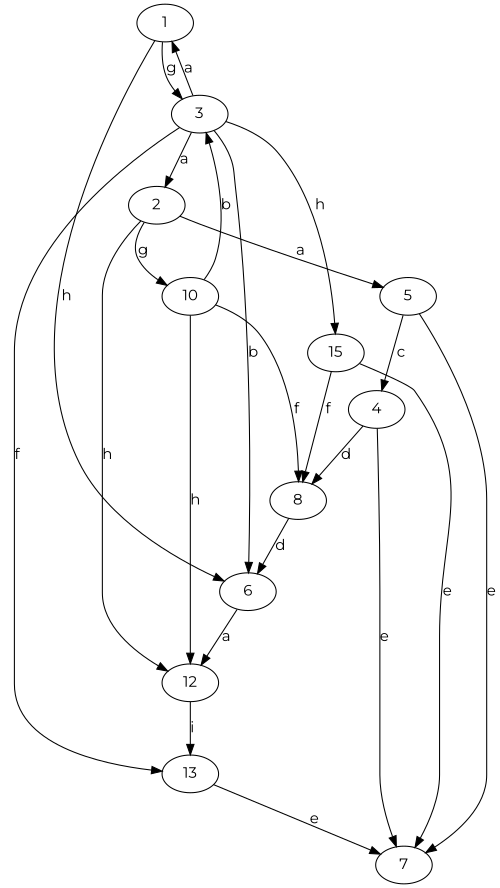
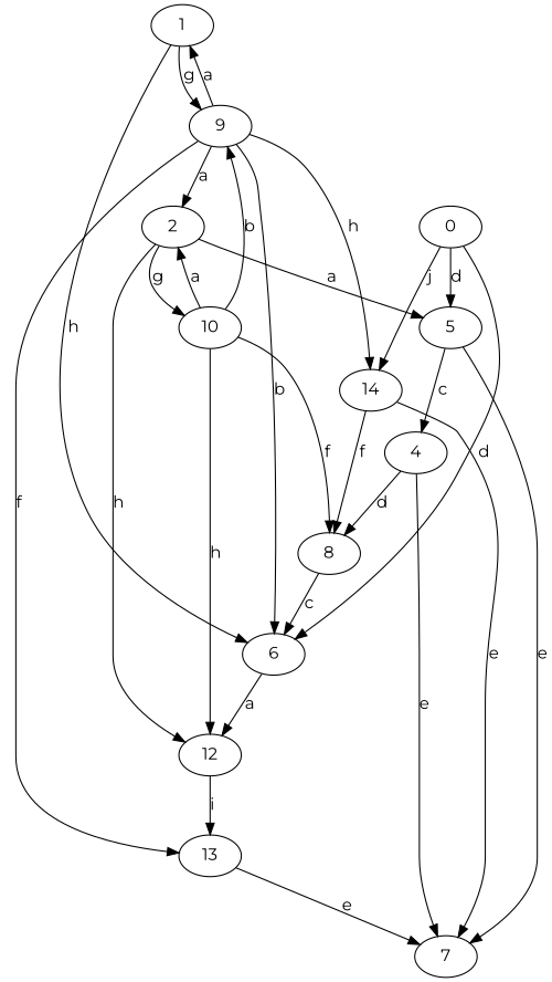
  strict digraph {
    fontname=Montserrat
    node [fontname=Montserrat]
    edge [fontname=Montserrat]
    1
-   3
+   3 [label=9]
    6
    2
    13
-   15
+   15 [label=14]
    12
    10
    5
    8
    7
    4
+   0
    1 -> 3 [label=g]
    1 -> 6 [label=h]
    3 -> 1 [label=a]
    3 -> 6 [label=b]
    3 -> 2 [label=a]
    3 -> 13 [label=f]
    3 -> 15 [label=h]
    6 -> 12 [label=a]
    2 -> 12 [label=h]
    2 -> 10 [label=g]
    2 -> 5 [label=a]
    13 -> 7 [label=e]
    15 -> 8 [label=f]
    15 -> 7 [label=e]
    12 -> 13 [label=i]
    10 -> 3 [label=b]
+   10 -> 2 [label=a]
    10 -> 12 [label=h]
    10 -> 8 [label=f]
    5 -> 7 [label=e]
    5 -> 4 [label=c]
-   8 -> 6 [label=d]
+   8 -> 6 [label=c]
    4 -> 8 [label=d]
    4 -> 7 [label=e]
+   0 -> 6 [label=d]
+   0 -> 15 [label=j]
+   0 -> 5 [label=d]
  }
